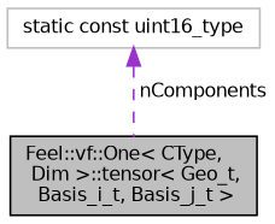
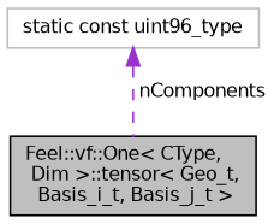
  digraph {
    node [fontname=Helvetica fontsize=10 shape=record style=filled]
    n1 [color=black fillcolor=grey75 fontcolor=black height=0.2 label="Feel::vf::One\< CType,\l Dim \>::tensor\< Geo_t,\l Basis_i_t, Basis_j_t \>" width=0.4]
-   n2 [color=grey75 fillcolor=white height=0.2 label="static const uint16_type" width=0.4]
+   n2 [color=grey75 fillcolor=white height=0.2 label="static const uint96_type" width=0.4]
    n2 -> n1 [color=darkorchid3 dir=back fontname=Helvetica fontsize=10 label=" nComponents" labelfontname=Helvetica labelfontsize=10 style=dashed]
  }
